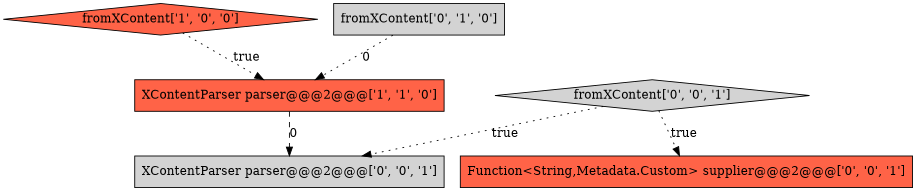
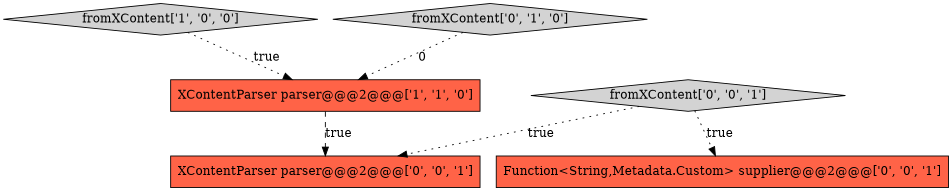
  digraph {
    node [fillcolor=lightgray shape=diamond style=filled]
    edge [style=dotted]
-   n1 [fillcolor=tomato label="fromXContent['1', '0', '0']"]
+   n1 [label="fromXContent['1', '0', '0']"]
    n2 [fillcolor=tomato label="XContentParser parser@@@2@@@['1', '1', '0']" shape=box]
-   n3 [label="XContentParser parser@@@2@@@['0', '0', '1']" shape=box]
+   n3 [fillcolor=tomato label="XContentParser parser@@@2@@@['0', '0', '1']" shape=box]
    n4 [fillcolor=tomato label="Function<String,Metadata.Custom> supplier@@@2@@@['0', '0', '1']" shape=box]
-   n5 [label="fromXContent['0', '1', '0']" shape=box]
+   n5 [label="fromXContent['0', '1', '0']"]
    n6 [label="fromXContent['0', '0', '1']"]
    n1 -> n2 [label=true]
-   n2 -> n3 [label=0 style=dashed]
+   n2 -> n3 [label=true style=dashed]
    n5 -> n2 [label=0]
    n6 -> n3 [label=true]
    n6 -> n4 [label=true]
  }
